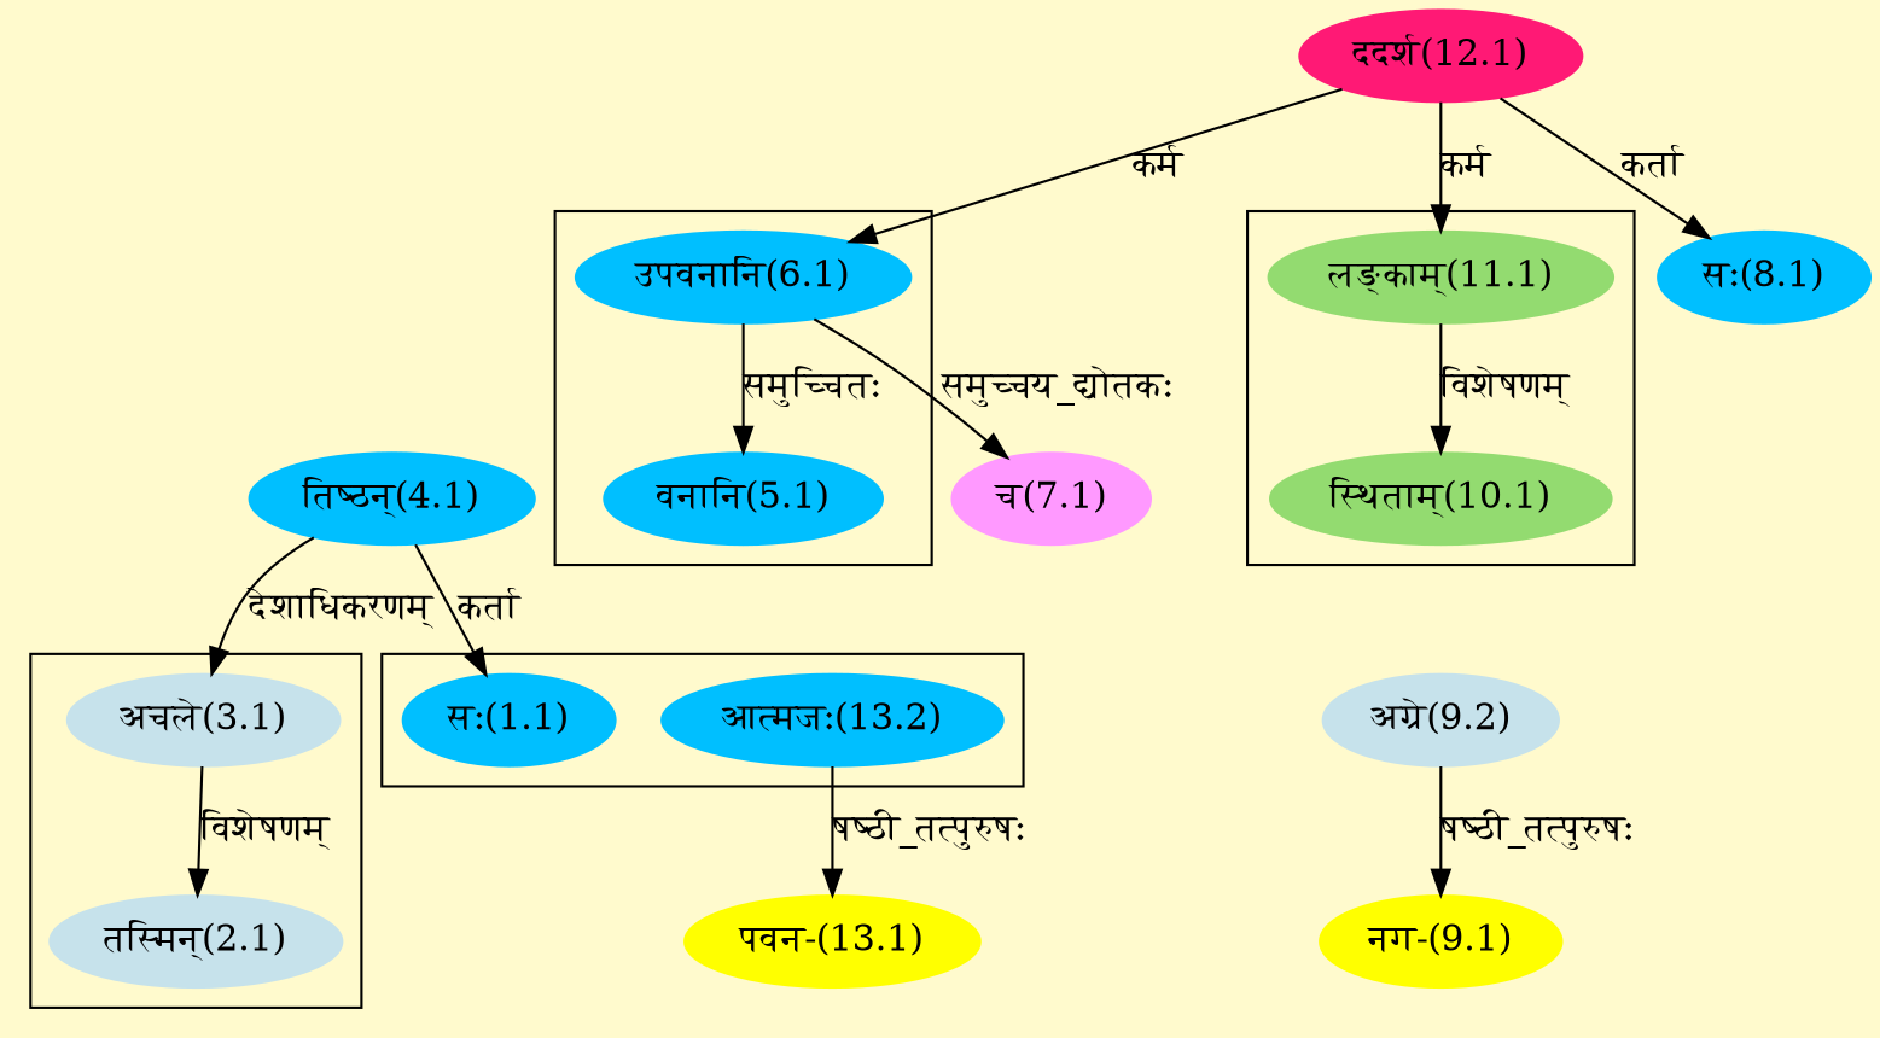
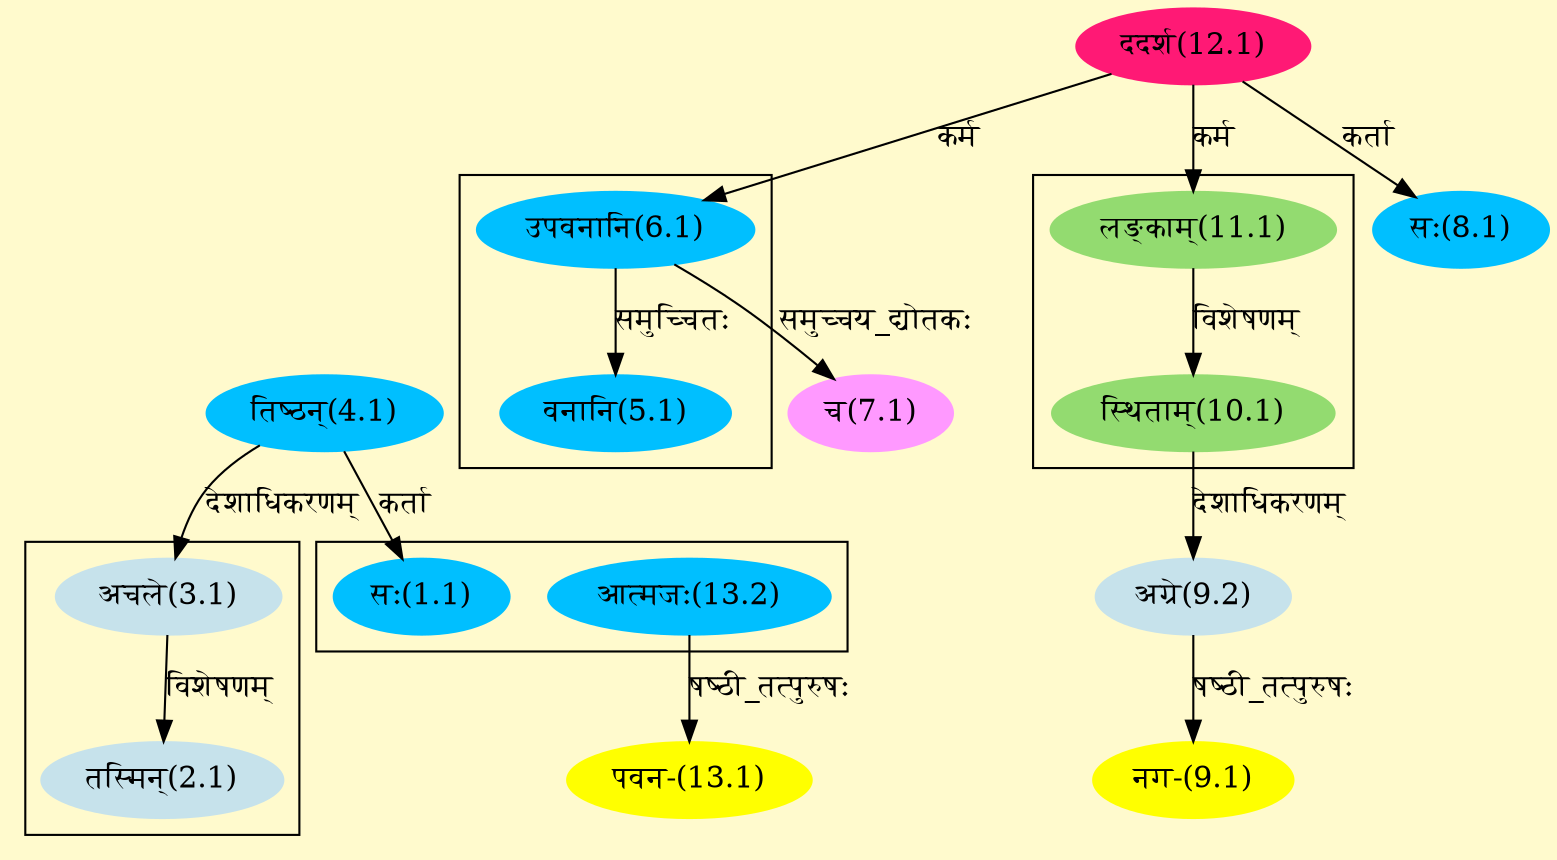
  digraph {
    bgcolor=lemonchiffon1
    compound=true
    rankdir=BT
    node [color="#00BFFF" style=filled]
    edge [dir=back]
    n1 [color="#C6E2EB" label="तस्मिन्(2.1)"]
    n2 [color="#C6E2EB" label="अचले(3.1)"]
    n3 [label="वनानि(5.1)"]
    n4 [label="उपवनानि(6.1)"]
    n5 [color="#93DB70" label="स्थिताम्(10.1)"]
    n6 [color="#93DB70" label="लङ्काम्(11.1)"]
    n7 [label="आत्मजः(13.2)"]
    n8 [label="सः(1.1)"]
    n9 [label="तिष्ठन्(4.1)"]
    n10 [color="#FF1975" label="ददर्श(12.1)"]
    n11 [color="#FF99FF" label="च(7.1)"]
    n12 [label="सः(8.1)"]
    n13 [color="#FFFF00" label="नग-(9.1)"]
    n14 [color="#C6E2EB" label="अग्रे(9.2)"]
    n15 [color="#FFFF00" label="पवन-(13.1)"]
    subgraph cluster_1 {
      n1
      n2
    }
    subgraph cluster_2 {
      n3
      n4
    }
    subgraph cluster_3 {
      n5
      n6
    }
    subgraph cluster_4 {
      n7
      n8
    }
    n1 -> n2 [label="विशेषणम्"]
    n2 -> n9 [label="देशाधिकरणम्"]
    n3 -> n4 [label="समुच्चितः"]
    n4 -> n10 [label="कर्म"]
    n5 -> n6 [label="विशेषणम्"]
    n6 -> n10 [label="कर्म"]
    n8 -> n9 [label="कर्ता"]
    n11 -> n4 [label="समुच्चय_द्योतकः"]
    n12 -> n10 [label="कर्ता"]
    n13 -> n14 [label="षष्ठी_तत्पुरुषः"]
+   n14 -> n5 [label="देशाधिकरणम्"]
    n15 -> n7 [label="षष्ठी_तत्पुरुषः"]
  }
